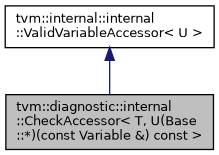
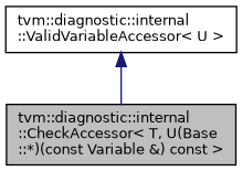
  digraph {
    node [color=black fontname=Helvetica fontsize=10 shape=record style=filled]
    n1 [fillcolor=grey75 fontcolor=black height=0.2 label="tvm::diagnostic::internal\l::CheckAccessor\< T, U(Base\l::*)(const Variable &) const \>" width=0.4]
-   n2 [fillcolor=white height=0.2 label="tvm::internal::internal\l::ValidVariableAccessor\< U \>" width=0.4]
+   n2 [fillcolor=white height=0.2 label="tvm::diagnostic::internal\l::ValidVariableAccessor\< U \>" width=0.4]
    n2 -> n1 [color=midnightblue dir=back fontname=Helvetica fontsize=10 labelfontname=Helvetica labelfontsize=10 style=solid]
  }
